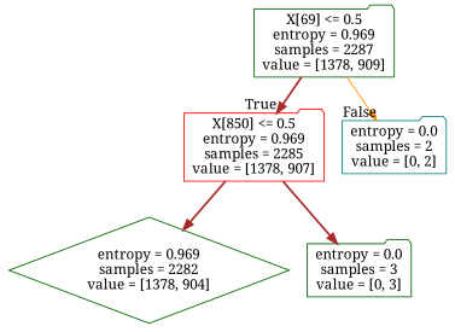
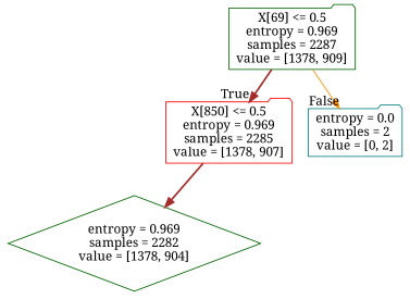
  digraph {
    fontname="Noto Serif"
    node [shape=folder color=darkgreen fontname="Noto Serif"]
    edge [color=brown style=bold fontname="Noto Serif"]
    n1 [label="X[69] <= 0.5\nentropy = 0.969\nsamples = 2287\nvalue = [1378, 909]"]
    n2 [label="X[850] <= 0.5\nentropy = 0.969\nsamples = 2285\nvalue = [1378, 907]" color=red]
    n3 [label="entropy = 0.0\nsamples = 2\nvalue = [0, 2]" color=teal]
    n4 [label="entropy = 0.969\nsamples = 2282\nvalue = [1378, 904]" shape=diamond]
-   n5 [label="entropy = 0.0\nsamples = 3\nvalue = [0, 3]"]
    n1 -> n2 [headlabel=True labelangle=45 labeldistance=2.5]
    n1 -> n3 [headlabel=False labelangle=-45 labeldistance=2.5 color=darkorange style=solid]
    n2 -> n4
-   n2 -> n5
  }
